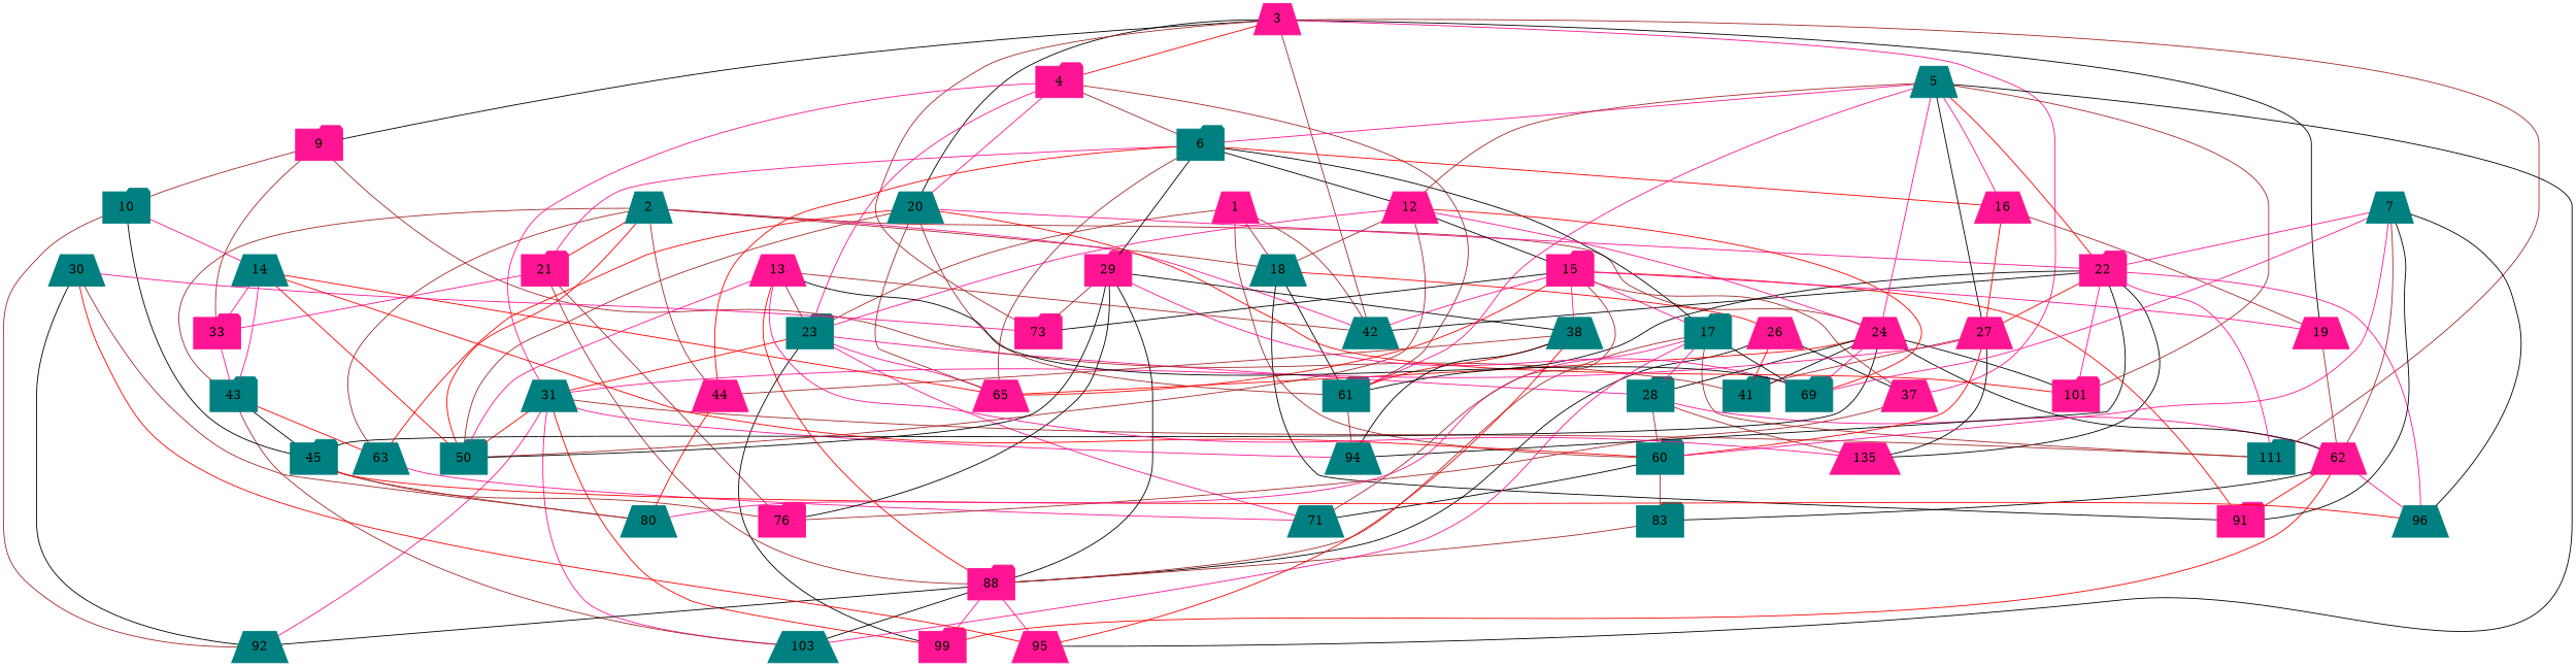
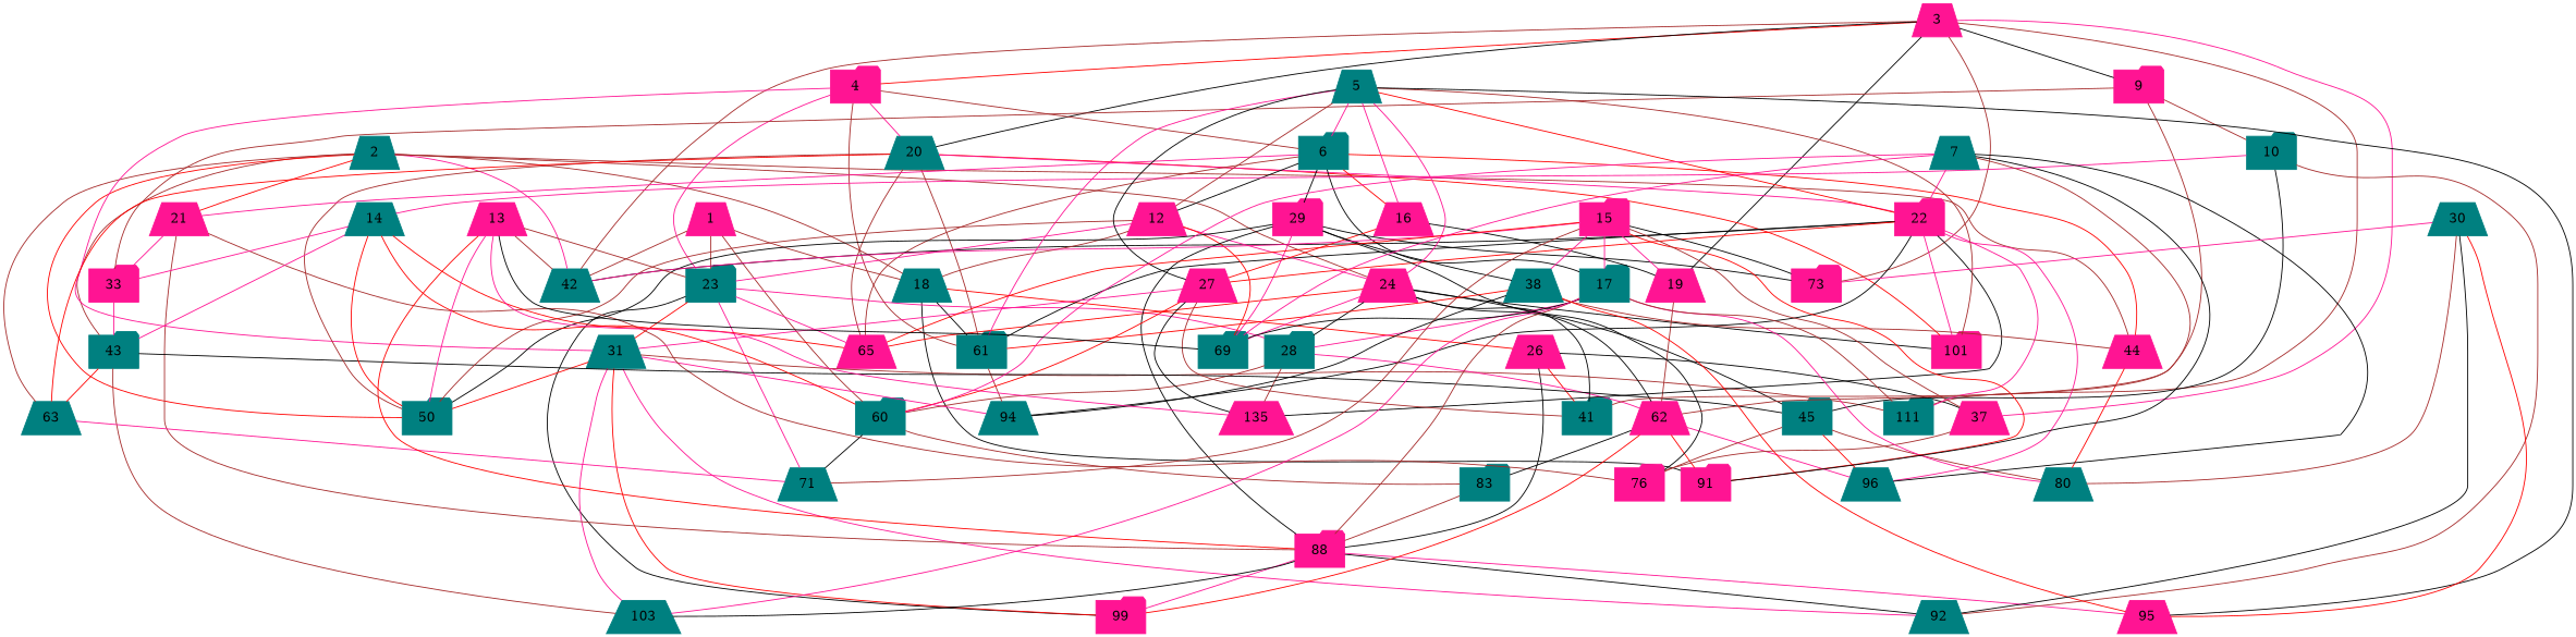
  graph {
    node [color=teal shape=trapezium style=filled]
    edge [color=brown]
    18 [super="+53"]
    61 [shape=folder super="+107+102"]
    91 [color=deeppink shape=folder]
    26 [color=deeppink]
    1 [color=deeppink]
    23 [shape=folder super="+51+59"]
    42 [super="+104"]
    60 [shape=folder super="+81"]
    31 [super="+58+32"]
    65 [color=deeppink super="+98"]
    71
    28 [shape=folder super="+40"]
    99 [color=deeppink shape=folder]
    83 [shape=folder]
    2 [super="+68+66"]
-   21 [color=deeppink shape=folder]
+   21 [color=deeppink]
    24 [color=deeppink super="+78+25"]
    43 [shape=folder super="+86"]
    44 [color=deeppink]
    50 [shape=folder super="+108+114"]
    63
    33 [color=deeppink shape=folder]
    88 [color=deeppink shape=folder super="+97+90"]
    76 [color=deeppink shape=folder]
    101 [color=deeppink shape=folder]
    62 [color=deeppink super="+85"]
    69 [shape=folder super="+110"]
    41 [shape=folder]
    45 [shape=folder super="+49"]
    103
    80
    3 [color=deeppink super="+8+75"]
    4 [color=deeppink shape=folder super="+35"]
    9 [color=deeppink shape=folder]
    19 [color=deeppink]
    20 [super="+87+55"]
    37 [color=deeppink]
    73 [color=deeppink shape=folder]
    111 [shape=folder]
    6 [shape=folder super="+11+47"]
    10 [shape=folder]
    22 [color=deeppink shape=folder super="+67+52"]
    12 [color=deeppink super="+48"]
    16 [color=deeppink]
    17 [shape=folder super="+79+106"]
    29 [color=deeppink shape=folder super="+77+64"]
    92
    94
    5 [super="+70"]
    27 [color=deeppink super="+54+100"]
    95 [color=deeppink]
    15 [color=deeppink shape=folder super="+116+57"]
    96
    n54 [color=deeppink label=135]
    38 [super="+39"]
    7 [super="+46"]
    14 [super="+118"]
    13 [color=deeppink super="+109"]
    30
    18 -- 61 [color=black]
    18 -- 91 [color=black]
    18 -- 26 [color=red]
    61 -- 94
    26 -- 88 [color=black]
    26 -- 41 [color=red]
    26 -- 37 [color=black]
    1 -- 18
    1 -- 23
    1 -- 42
    1 -- 60
    23 -- 31 [color=red weight=2]
    23 -- 65 [color=deeppink]
    23 -- 71 [color=deeppink]
    23 -- 28 [color=deeppink]
    23 -- 99 [color=black]
    60 -- 71 [color=black]
    60 -- 83 [weight=2]
    31 -- 99 [color=red]
    31 -- 50 [color=red weight=2]
    31 -- 103 [color=deeppink]
    31 -- 111
    31 -- 92 [color=deeppink]
    31 -- 94 [color=deeppink]
    28 -- 60
    28 -- 62 [color=deeppink]
    28 -- n54
    83 -- 88
    2 -- 18
    2 -- 42 [color=deeppink]
    2 -- 21 [color=red]
    2 -- 24
    2 -- 43
    2 -- 44
    2 -- 50 [color=red]
    2 -- 63
    21 -- 33 [color=deeppink]
    21 -- 88
    21 -- 76
    24 -- 65 [color=red]
    24 -- 28 [color=black]
    24 -- 101 [color=black]
    24 -- 62 [color=black]
    24 -- 69 [color=deeppink]
    24 -- 41 [color=black]
    24 -- 45 [color=black]
    43 -- 63 [color=red]
    43 -- 45 [color=black]
    43 -- 103
    44 -- 80 [color=red]
    63 -- 71 [color=deeppink]
    33 -- 43 [color=deeppink]
    88 -- 99 [color=deeppink]
    88 -- 103 [color=black]
    88 -- 92 [color=black]
    88 -- 95 [color=deeppink]
    62 -- 91 [color=red]
    62 -- 99 [color=red]
    62 -- 83 [color=black]
    62 -- 96 [color=deeppink]
    45 -- 76
    45 -- 80
    45 -- 96 [color=red]
    3 -- 42
    3 -- 4 [color=red]
    3 -- 9 [color=black]
    3 -- 19 [color=black]
    3 -- 20 [color=black]
    3 -- 37 [color=deeppink]
    3 -- 73
    3 -- 111
    4 -- 61
    4 -- 23 [color=deeppink]
    4 -- 31 [color=deeppink]
    4 -- 20 [color=deeppink]
    4 -- 6
    9 -- 33
    9 -- 41
    9 -- 10
    19 -- 62
    20 -- 61
    20 -- 65
    20 -- 50
    20 -- 63 [color=red]
    20 -- 101 [color=red]
    20 -- 22 [color=deeppink]
    37 -- 76
    6 -- 65
    6 -- 21 [color=deeppink]
    6 -- 44 [color=red]
    6 -- 12 [color=black]
    6 -- 16 [color=red]
    6 -- 17 [color=black]
    6 -- 29 [color=black]
    10 -- 45 [color=black]
    10 -- 92
    10 -- 14 [color=deeppink]
    22 -- 61 [color=black weight=2]
    22 -- 42 [color=black]
    22 -- 101 [color=deeppink]
    22 -- 111 [color=deeppink]
    22 -- 94 [color=black]
    22 -- 27 [color=red]
    22 -- 96 [color=deeppink]
    22 -- n54 [color=black]
    12 -- 18
    12 -- 23 [color=deeppink]
    12 -- 24 [color=deeppink]
    12 -- 50
    12 -- 69 [color=red]
-   12 -- 15 [color=black]
-   16 -- 19
+   16 -- 19 [color=black]
    16 -- 27 [color=red]
    17 -- 28 [color=deeppink]
    17 -- 88
    17 -- 69 [color=black]
    17 -- 103 [color=deeppink]
    17 -- 80 [color=deeppink]
    17 -- 111
    29 -- 50 [color=black]
    29 -- 88 [color=black]
    29 -- 76 [color=black]
    29 -- 69 [color=deeppink]
-   29 -- 73
+   29 -- 73 [color=black]
    29 -- 38 [color=black]
    5 -- 61 [color=deeppink]
    5 -- 24 [color=deeppink]
    5 -- 101
    5 -- 6 [color=deeppink weight=2]
    5 -- 22 [color=red]
    5 -- 12
    5 -- 16 [color=deeppink]
    5 -- 27 [color=black]
    5 -- 95 [color=black]
    27 -- 60 [color=red]
    27 -- 31 [color=deeppink weight=2]
    27 -- 41
    27 -- n54 [color=black]
    15 -- 91 [color=red]
    15 -- 42 [color=deeppink]
    15 -- 65 [color=red]
    15 -- 71
    15 -- 19 [color=deeppink]
    15 -- 37
    15 -- 73 [color=black]
    15 -- 17 [color=deeppink]
    15 -- 38 [color=deeppink]
    38 -- 61 [color=red]
    38 -- 44
    38 -- 94 [color=black]
    38 -- 95 [color=red]
    7 -- 91 [color=black]
    7 -- 60 [color=deeppink]
    7 -- 62
    7 -- 69 [color=deeppink]
    7 -- 22 [color=deeppink]
    7 -- 96 [color=black]
    14 -- 60 [color=red]
    14 -- 65 [color=red]
    14 -- 43 [color=deeppink]
    14 -- 50 [color=red]
    14 -- 33 [color=deeppink]
    13 -- 23
    13 -- 42
    13 -- 50 [color=deeppink]
    13 -- 88 [color=red]
    13 -- 69 [color=black]
    13 -- n54 [color=deeppink]
    30 -- 80
    30 -- 73 [color=deeppink]
    30 -- 92 [color=black]
    30 -- 95 [color=red]
  }
